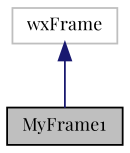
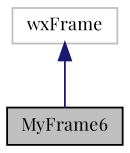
  digraph {
    fontname="Playfair Display"
    node [fontname="Playfair Display" fontsize=10 shape=record style=filled]
-   n1 [color=black fillcolor=grey75 fontcolor=black height=0.2 label=MyFrame1 width=0.4]
+   n1 [color=black fillcolor=grey75 fontcolor=black height=0.2 label=MyFrame6 width=0.4]
    n2 [color=grey75 fillcolor=white height=0.2 label=wxFrame width=0.4]
    n2 -> n1 [color=midnightblue dir=back fontname="Playfair Display" fontsize=10 labelfontname=Helvetica labelfontsize=10 style=solid]
  }
